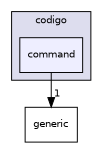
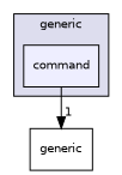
  digraph {
    compound=true
    node [fontname=Helvetica fontsize=10 shape=box]
    n1 [fillcolor="#eeeeff" label=command pencolor=black style=filled]
    n2 [label=generic]
    subgraph cluster_1 {
      bgcolor="#ddddee"
      fontname=Helvetica
      fontsize=10
-     label=codigo
+     label=generic
      pencolor=black
      n1
    }
    n1 -> n2 [headlabel=1 labeldistance=1.5 labelfontname=Helvetica labelfontsize=10 color=black]
  }
